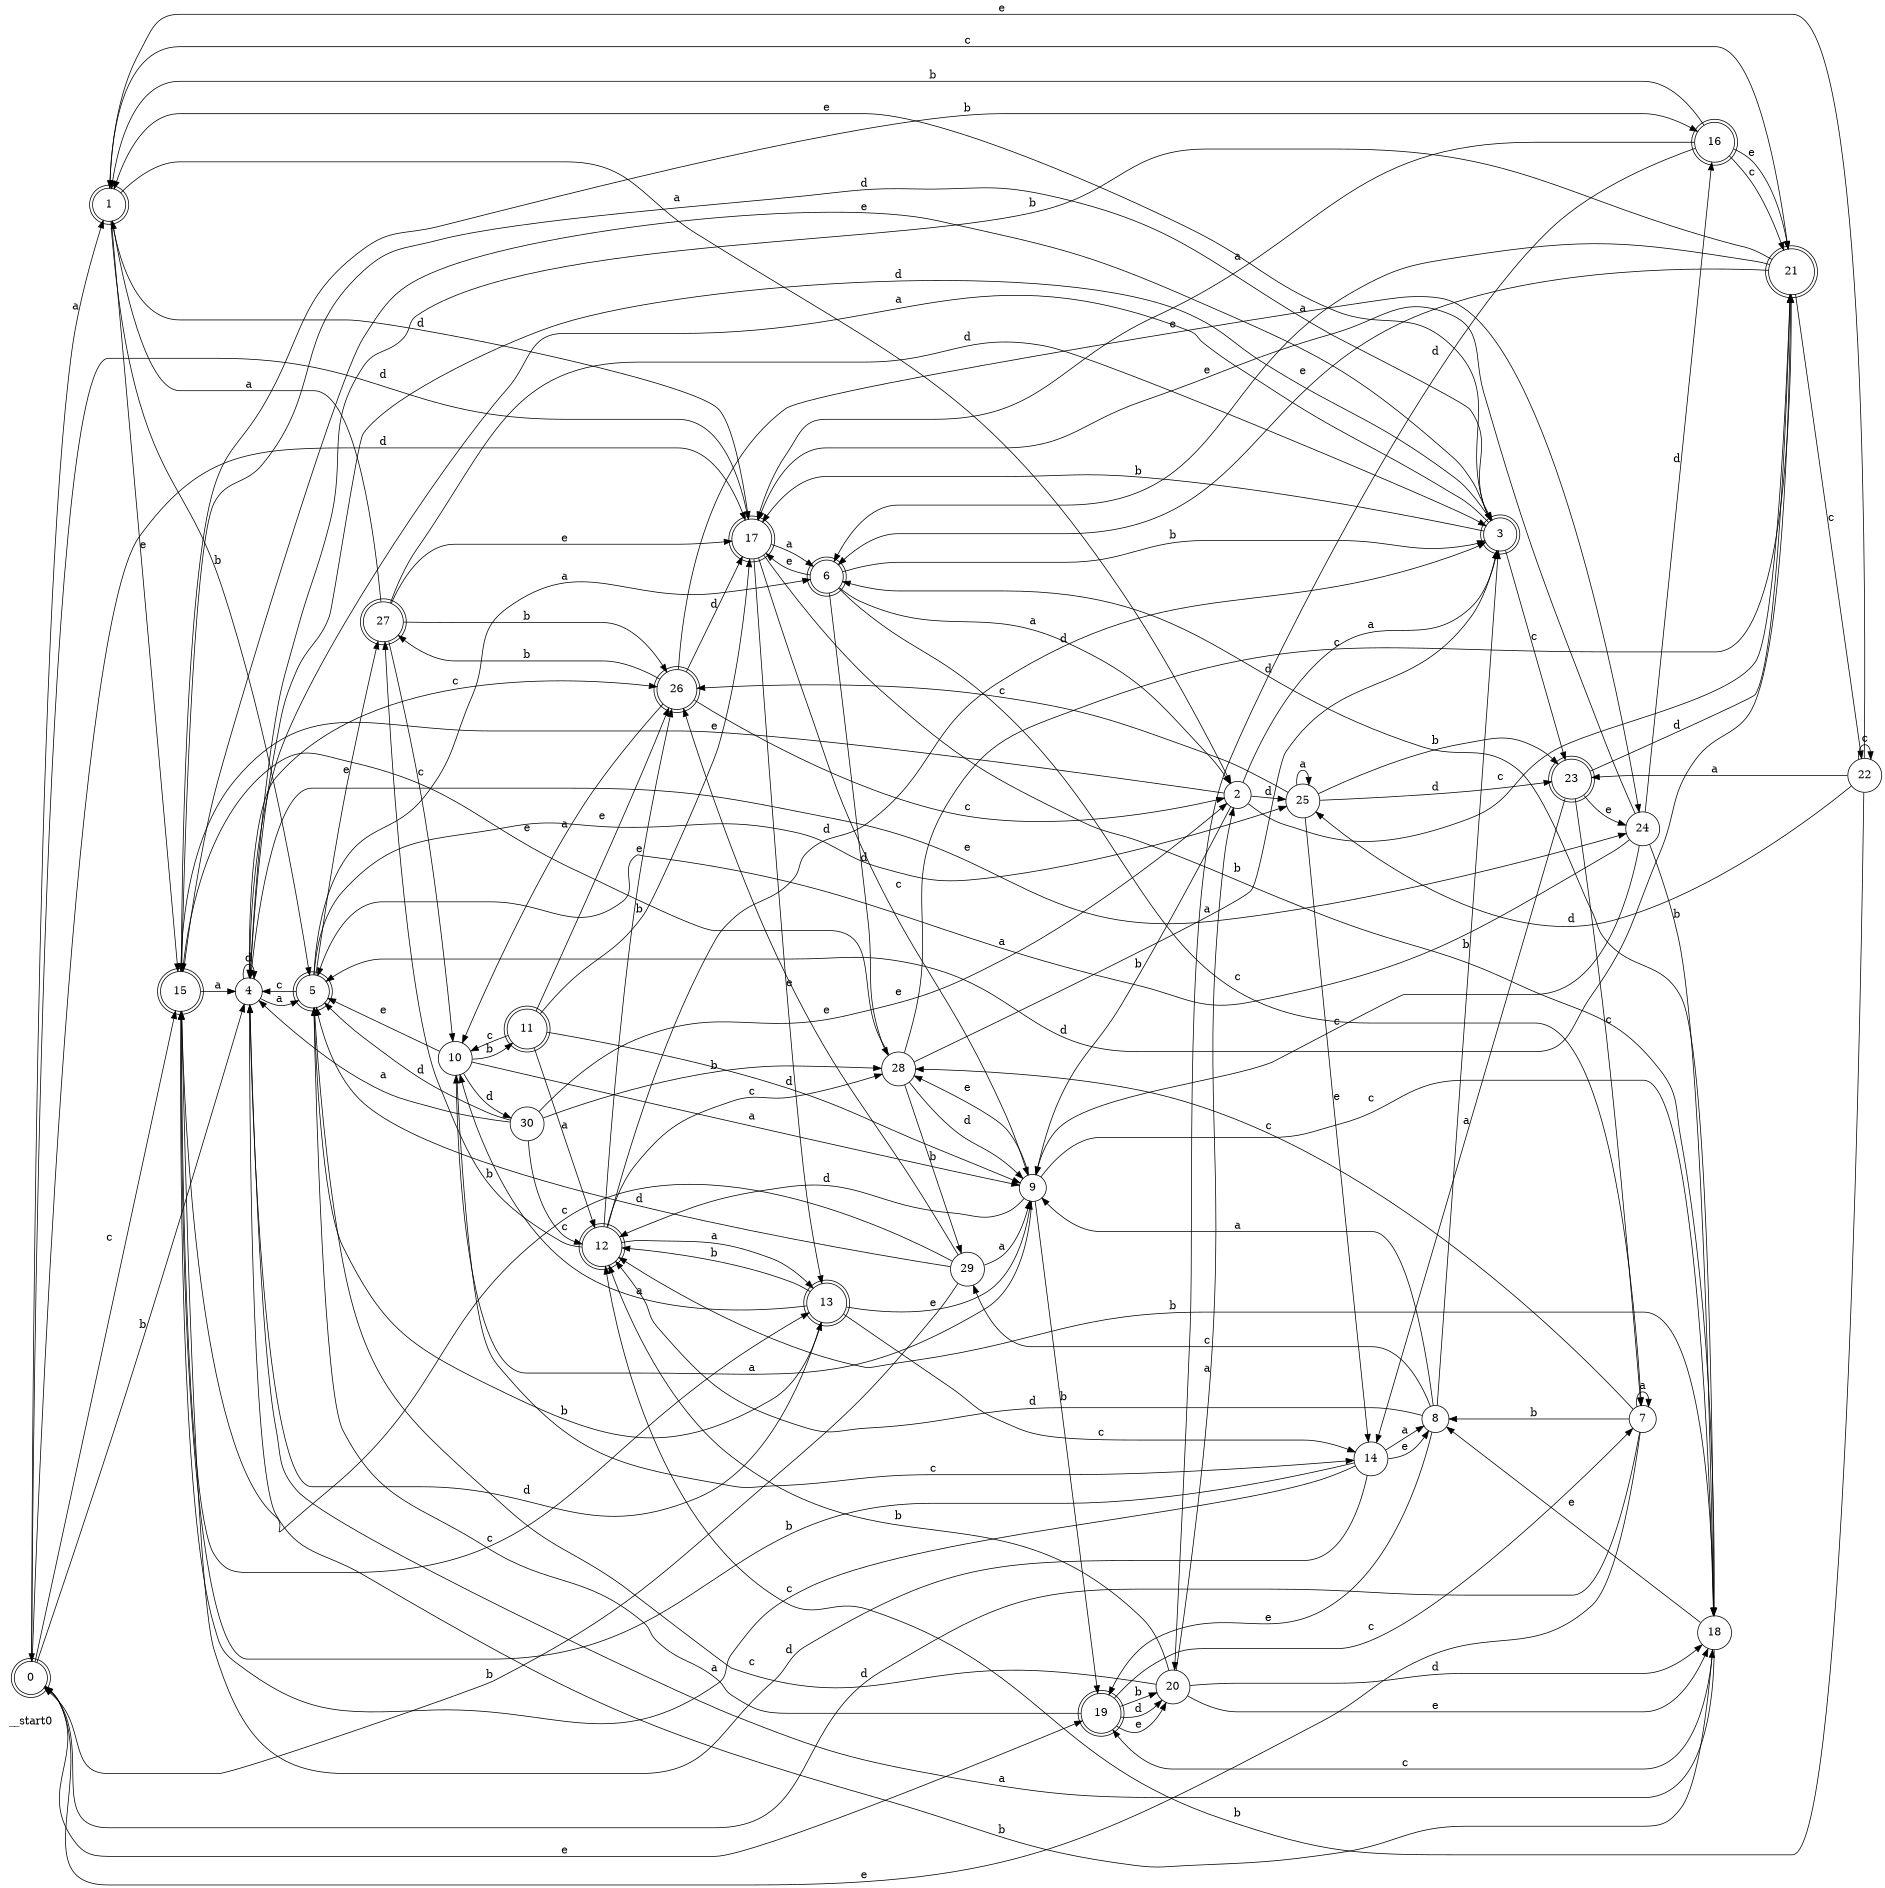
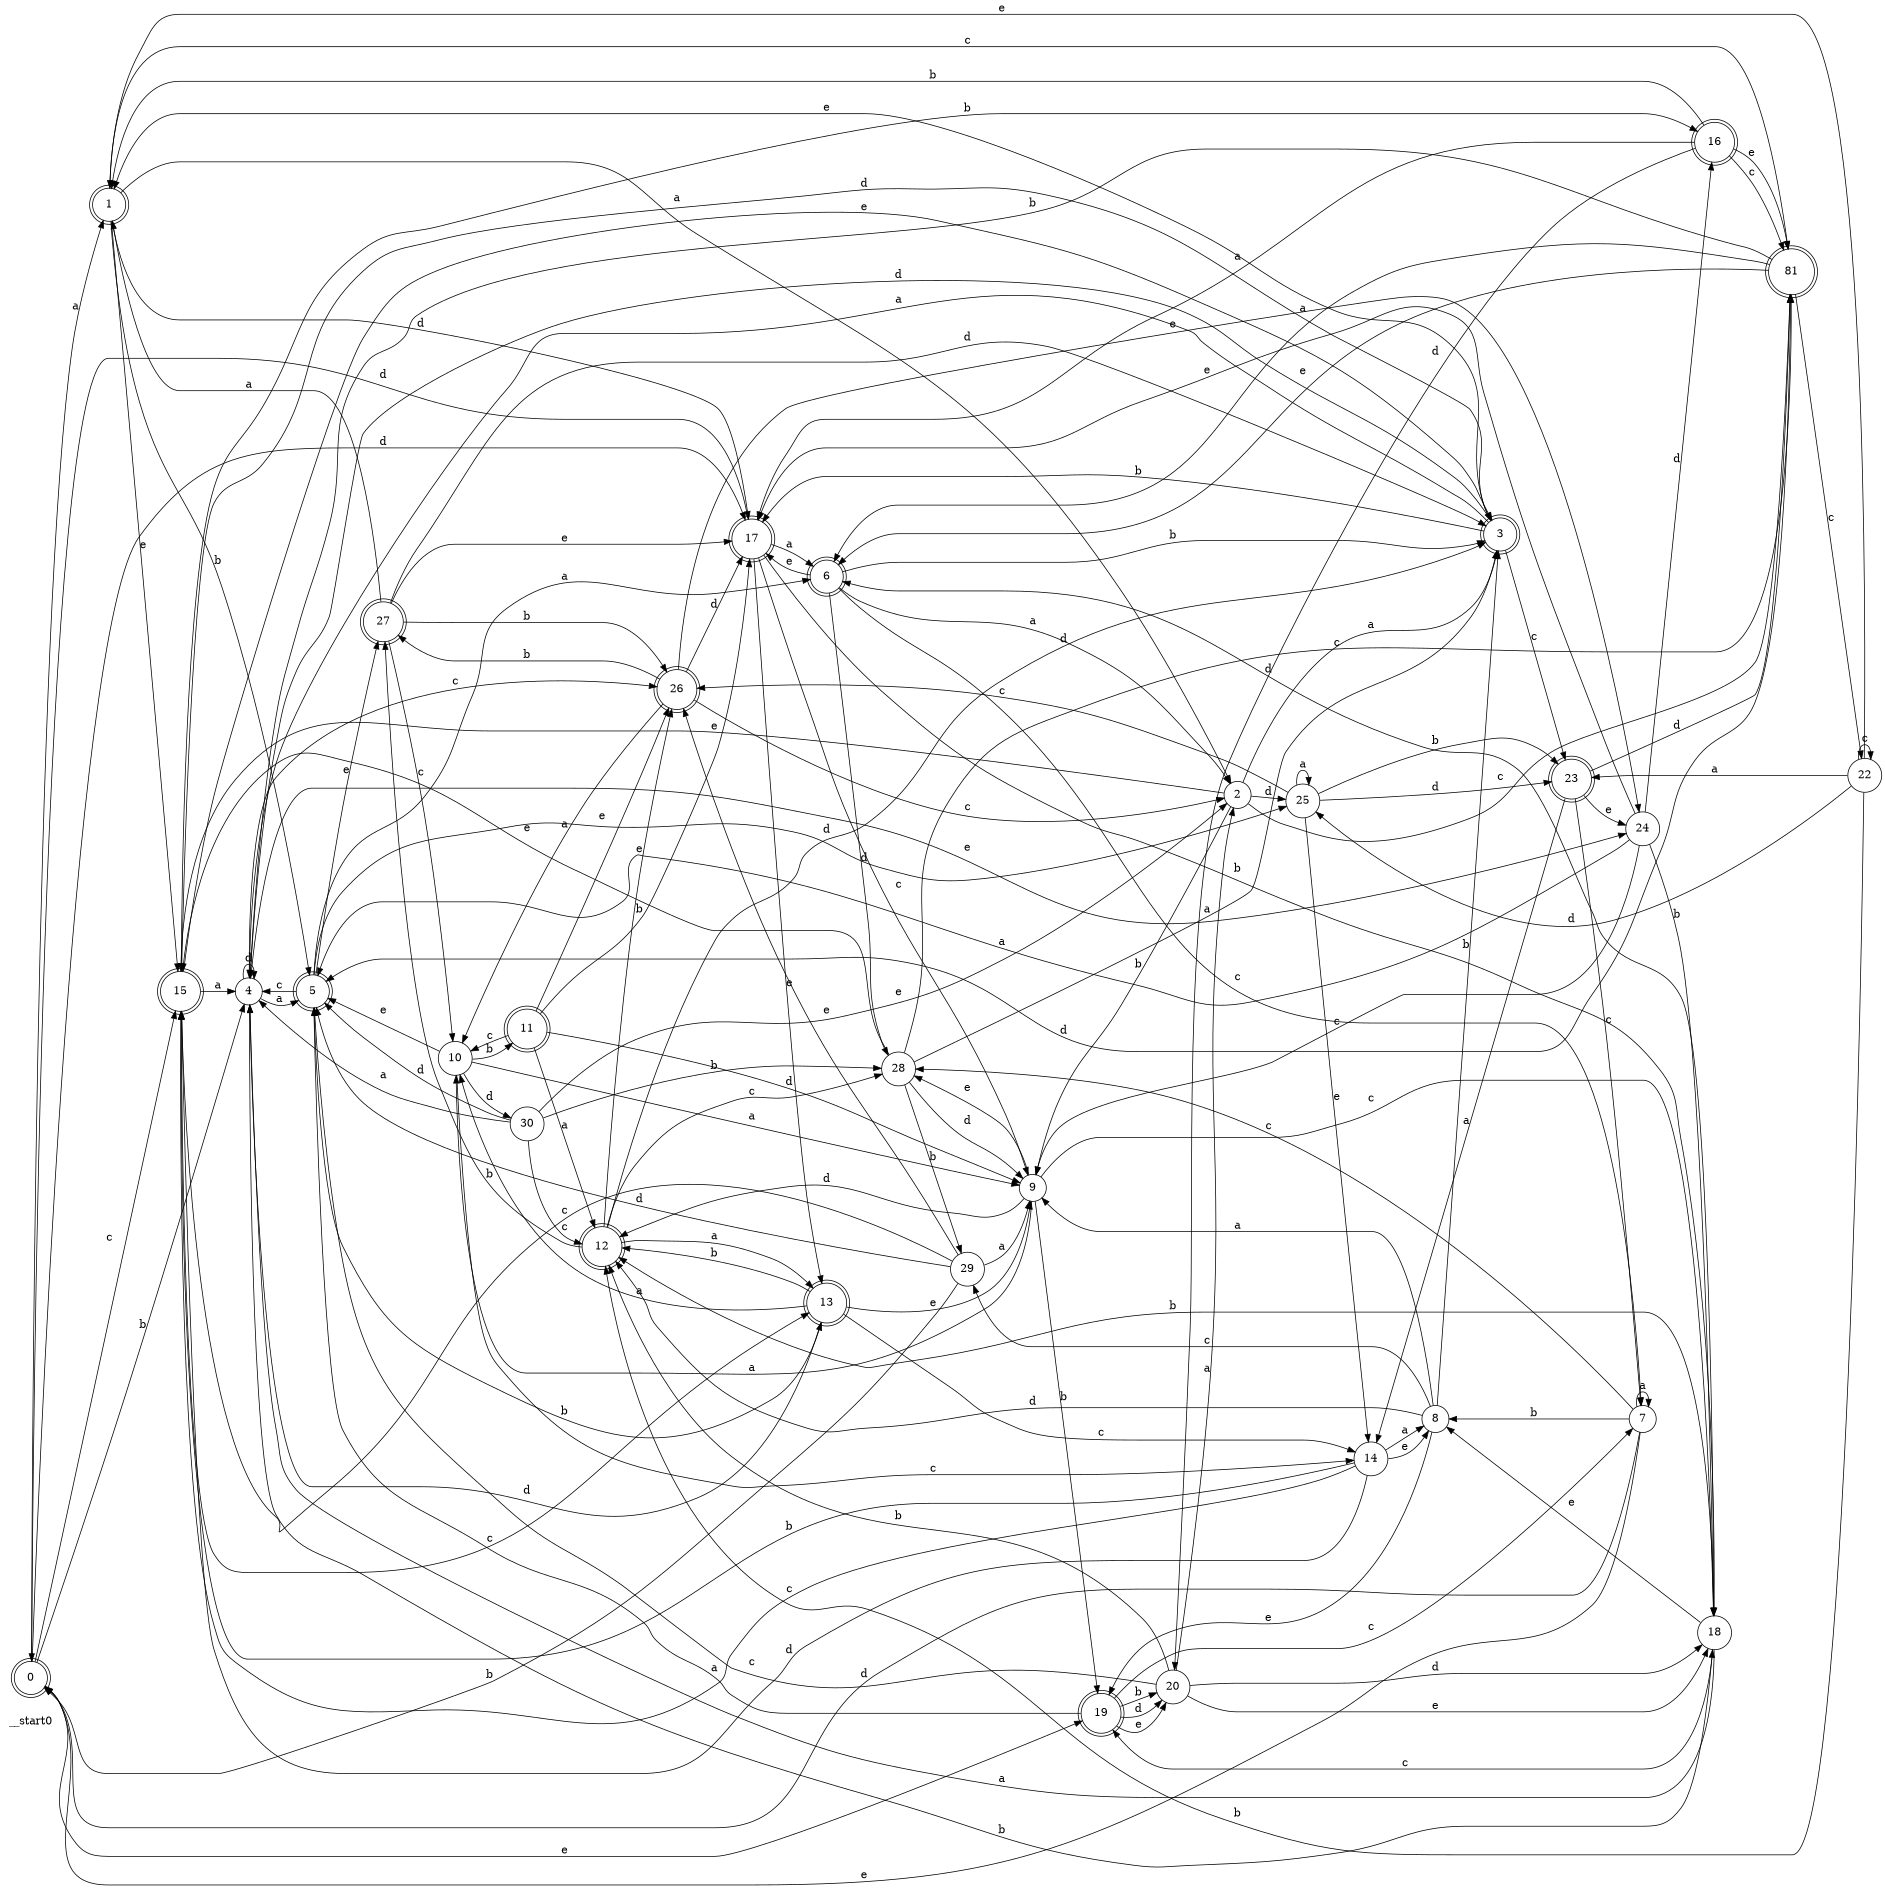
  digraph {
    rankdir=LR
    node [shape=doublecircle color=black fillcolor=white style="rounded,filled"]
    __start0 [shape=none color="" fillcolor="" style=""]
    n2 [label=0]
    n3 [label=1]
    n4 [label=4 shape=circle style=filled]
    n5 [label=15]
    n6 [label=17]
    n7 [label=19]
    n8 [label=2 shape=circle style=filled]
    n9 [label=5]
-   n10 [label=21]
+   n10 [label=81]
    n11 [label=18 shape=circle style=filled]
    n12 [label=24 shape=circle style=filled]
    n13 [label=26]
    n14 [label=3]
    n15 [label=13]
    n16 [label=16]
    n17 [label=9 shape=circle style=filled]
    n18 [label=6]
    n19 [label=7 shape=circle style=filled]
    n20 [label=20 shape=circle style=filled]
    n21 [label=25 shape=circle style=filled]
    n22 [label=27]
    n23 [label=22 shape=circle style=filled]
    n24 [label=23]
    n25 [label=28 shape=circle style=filled]
    n26 [label=12]
    n27 [label=10 shape=circle style=filled]
    n28 [label=14 shape=circle style=filled]
    n29 [label=8 shape=circle style=filled]
    n30 [label=29 shape=circle style=filled]
    n31 [label=11]
    n32 [label=30 shape=circle style=filled]
    n2 -> n3 [label=a]
    n2 -> n4 [label=b]
    n2 -> n5 [label=c]
    n2 -> n6 [label=d]
    n2 -> n7 [label=e]
    n3 -> n5 [label=e]
    n3 -> n6 [label=d]
    n3 -> n8 [label=a]
    n3 -> n9 [label=b]
    n3 -> n10 [label=c]
    n4 -> n4 [label=d]
    n4 -> n9 [label=a]
    n4 -> n11 [label=b]
    n4 -> n12 [label=e]
    n4 -> n13 [label=c]
    n5 -> n4 [label=a]
    n5 -> n14 [label=d]
    n5 -> n14 [label=e]
    n5 -> n15 [label=c]
    n5 -> n16 [label=b]
    n6 -> n2 [label=d]
    n6 -> n11 [label=b]
    n6 -> n15 [label=e]
    n6 -> n17 [label=c]
    n6 -> n18 [label=a]
    n7 -> n9 [label=a]
    n7 -> n19 [label=c]
    n7 -> n20 [label=b]
    n7 -> n20 [label=d]
    n7 -> n20 [label=e]
    n8 -> n5 [label=e]
    n8 -> n10 [label=c]
    n8 -> n14 [label=a]
    n8 -> n17 [label=b]
    n8 -> n21 [label=d]
    n9 -> n4 [label=c]
    n9 -> n15 [label=b]
    n9 -> n18 [label=a]
    n9 -> n21 [label=d]
    n9 -> n22 [label=e]
    n10 -> n4 [label=b]
    n10 -> n9 [label=d]
    n10 -> n18 [label=a]
    n10 -> n18 [label=e]
    n10 -> n23 [label=c]
    n11 -> n4 [label=a]
    n11 -> n7 [label=c]
    n11 -> n18 [label=d]
    n11 -> n26 [label=b]
    n11 -> n29 [label=e]
    n12 -> n6 [label=e]
    n12 -> n9 [label=a]
    n12 -> n11 [label=b]
    n12 -> n16 [label=d]
    n12 -> n17 [label=c]
    n13 -> n6 [label=d]
    n13 -> n8 [label=c]
    n13 -> n12 [label=e]
    n13 -> n22 [label=b]
    n13 -> n27 [label=a]
    n14 -> n3 [label=e]
    n14 -> n4 [label=a]
    n14 -> n4 [label=d]
    n14 -> n6 [label=b]
    n14 -> n24 [label=c]
    n15 -> n4 [label=d]
    n15 -> n17 [label=e]
    n15 -> n26 [label=b]
    n15 -> n27 [label=a]
    n15 -> n28 [label=c]
    n16 -> n3 [label=b]
    n16 -> n6 [label=a]
    n16 -> n10 [label=c]
    n16 -> n10 [label=e]
    n16 -> n20 [label=d]
    n17 -> n7 [label=b]
    n17 -> n11 [label=c]
    n17 -> n25 [label=e]
    n17 -> n26 [label=d]
    n17 -> n27 [label=a]
    n18 -> n6 [label=e]
    n18 -> n8 [label=a]
    n18 -> n14 [label=b]
    n18 -> n19 [label=c]
    n18 -> n25 [label=d]
    n19 -> n2 [label=d]
    n19 -> n2 [label=e]
    n19 -> n19 [label=a]
    n19 -> n25 [label=c]
    n19 -> n29 [label=b]
    n20 -> n8 [label=a]
    n20 -> n9 [label=c]
    n20 -> n11 [label=d]
    n20 -> n11 [label=e]
    n20 -> n26 [label=b]
    n21 -> n13 [label=c]
    n21 -> n21 [label=a]
    n21 -> n24 [label=b]
    n21 -> n24 [label=d]
    n21 -> n28 [label=e]
    n22 -> n3 [label=a]
    n22 -> n6 [label=e]
    n22 -> n13 [label=b]
    n22 -> n14 [label=d]
    n22 -> n27 [label=c]
    n23 -> n3 [label=e]
    n23 -> n21 [label=d]
    n23 -> n23 [label=c]
    n23 -> n24 [label=a]
    n23 -> n26 [label=b]
    n24 -> n10 [label=d]
    n24 -> n12 [label=e]
    n24 -> n19 [label=c]
    n24 -> n28 [label=a]
    n25 -> n5 [label=e]
    n25 -> n10 [label=c]
    n25 -> n14 [label=a]
    n25 -> n17 [label=d]
    n25 -> n30 [label=b]
    n26 -> n13 [label=e]
    n26 -> n14 [label=d]
    n26 -> n15 [label=a]
    n26 -> n22 [label=b]
    n26 -> n25 [label=c]
    n27 -> n9 [label=e]
    n27 -> n17 [label=a]
    n27 -> n28 [label=c]
    n27 -> n31 [label=b]
    n27 -> n32 [label=d]
    n28 -> n5 [label=b]
    n28 -> n5 [label=c]
    n28 -> n5 [label=d]
    n28 -> n29 [label=a]
    n28 -> n29 [label=e]
    n29 -> n7 [label=e]
    n29 -> n14 [label=b]
    n29 -> n17 [label=a]
    n29 -> n26 [label=d]
    n29 -> n30 [label=c]
    n30 -> n2 [label=b]
    n30 -> n5 [label=c]
    n30 -> n9 [label=d]
    n30 -> n13 [label=e]
    n30 -> n17 [label=a]
    n31 -> n6 [label=b]
    n31 -> n13 [label=e]
    n31 -> n17 [label=d]
    n31 -> n26 [label=a]
    n31 -> n27 [label=c]
    n32 -> n4 [label=a]
    n32 -> n8 [label=e]
    n32 -> n9 [label=d]
    n32 -> n25 [label=b]
    n32 -> n26 [label=c]
  }
